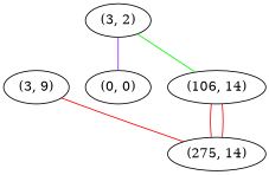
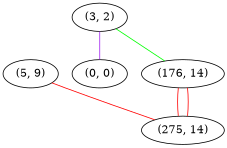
  graph {
    edge [color=red weight=1]
    n1 [label="(275, 14)"]
-   "(5, 9)" [label="(3, 9)"]
+   "(5, 9)"
    "(3, 2)"
    "(0, 0)"
-   "(176, 14)" [label="(106, 14)"]
+   "(176, 14)"
    "(5, 9)" -- n1
    "(3, 2)" -- "(0, 0)" [color=purple weight=4]
    "(3, 2)" -- "(176, 14)" [color=green weight=2]
    "(176, 14)" -- n1
    "(176, 14)" -- n1
  }
